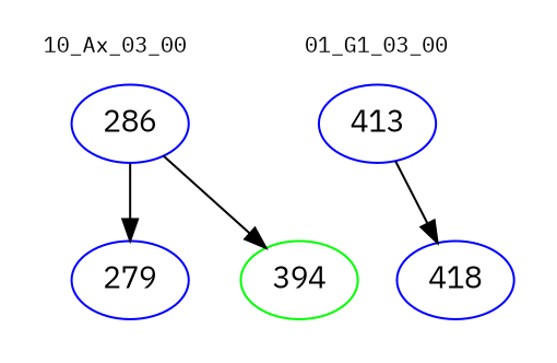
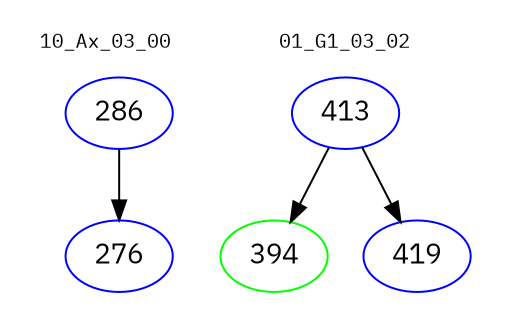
  digraph {
    fontname="IBM Plex Mono"
    node [color=blue fontname="IBM Plex Mono"]
    edge [color=black fontname="IBM Plex Mono"]
    n1 [label=286]
-   n2 [label=279]
+   n2 [label=276]
    n3 [label=413]
    n4 [color=green label=394]
-   n5 [label=418]
+   n5 [label=419]
    subgraph cluster_1 {
      color=white
      fontsize=10
      label="10_Ax_03_00"
      n1
      n2
    }
    subgraph cluster_2 {
      color=white
      fontsize=10
-     label="01_G1_03_00"
+     label="01_G1_03_02"
      n3
      n4
      n5
    }
    n1 -> n2
-   n1 -> n4
+   n3 -> n4
    n3 -> n5
  }
